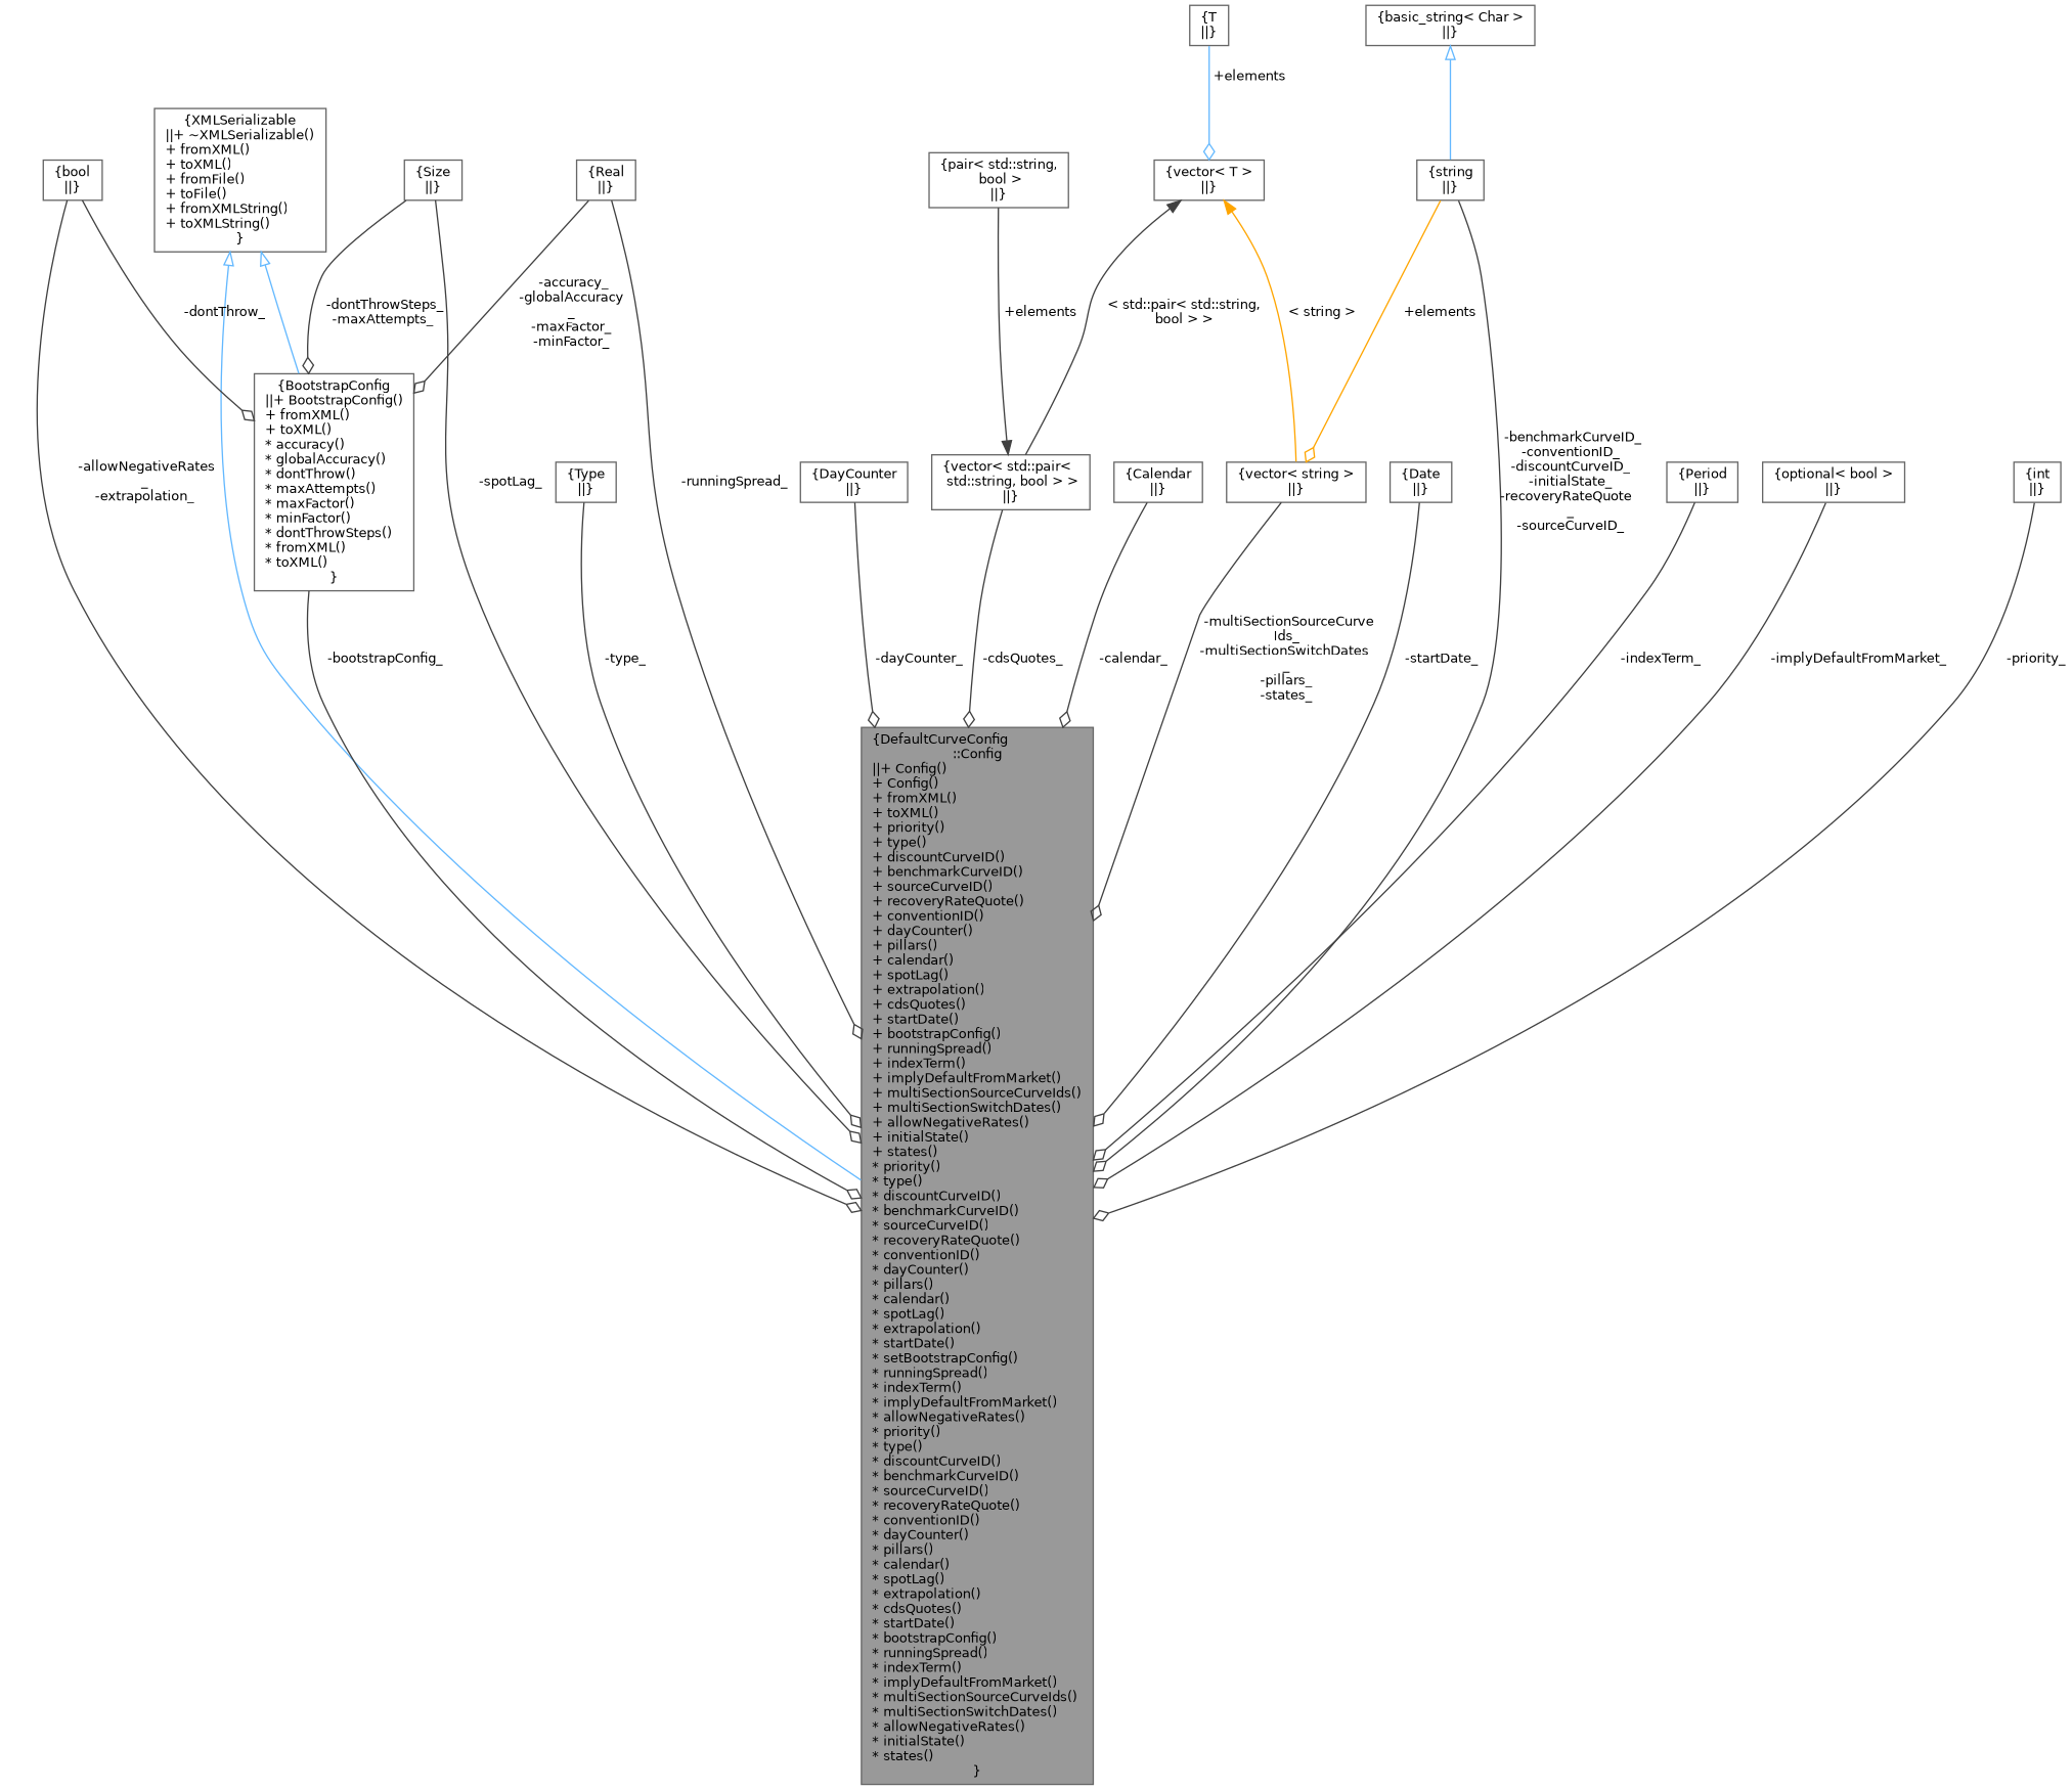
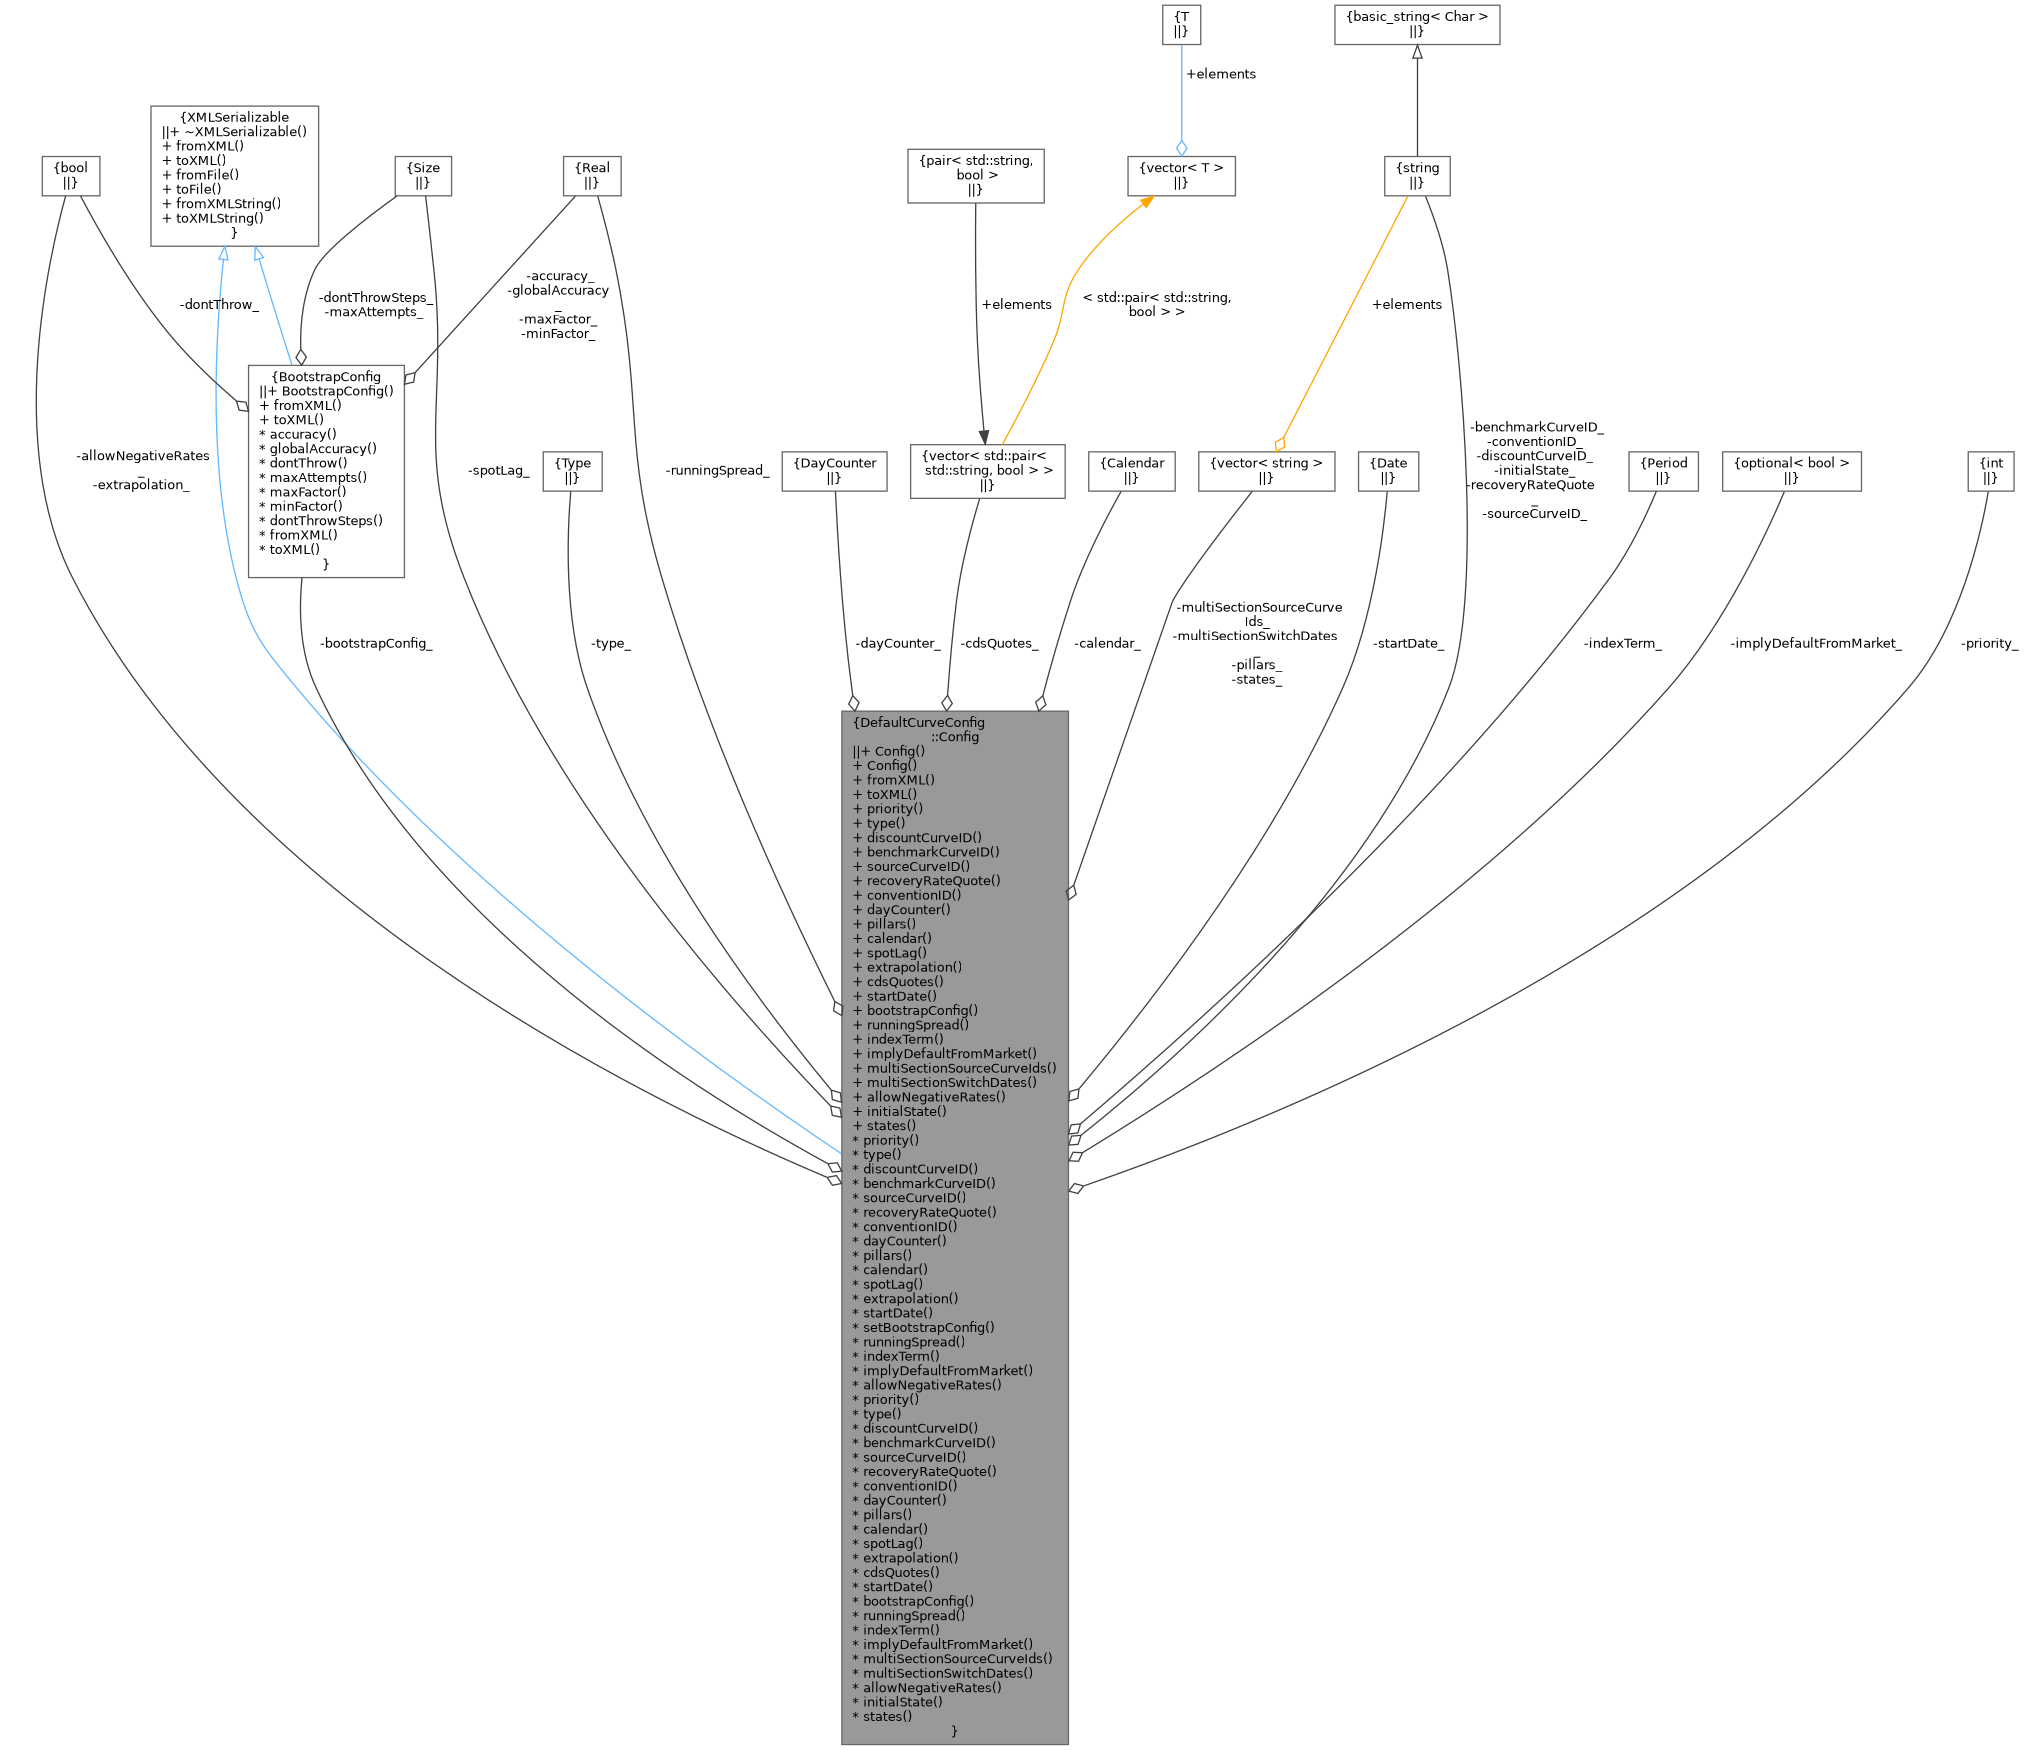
  digraph {
    node [color=gray40 fillcolor=white fontname=Helvetica fontsize=10 shape=box style=filled]
    edge [color=grey25 fontname=Helvetica fontsize=10 labelfontname=Helvetica labelfontsize=10 style=solid arrowhead=odiamond]
    n1 [fillcolor=grey60 fontcolor=black height=0.2 label="{DefaultCurveConfig\l::Config\n||+ Config()\l+ Config()\l+ fromXML()\l+ toXML()\l+ priority()\l+ type()\l+ discountCurveID()\l+ benchmarkCurveID()\l+ sourceCurveID()\l+ recoveryRateQuote()\l+ conventionID()\l+ dayCounter()\l+ pillars()\l+ calendar()\l+ spotLag()\l+ extrapolation()\l+ cdsQuotes()\l+ startDate()\l+ bootstrapConfig()\l+ runningSpread()\l+ indexTerm()\l+ implyDefaultFromMarket()\l+ multiSectionSourceCurveIds()\l+ multiSectionSwitchDates()\l+ allowNegativeRates()\l+ initialState()\l+ states()\l* priority()\l* type()\l* discountCurveID()\l* benchmarkCurveID()\l* sourceCurveID()\l* recoveryRateQuote()\l* conventionID()\l* dayCounter()\l* pillars()\l* calendar()\l* spotLag()\l* extrapolation()\l* startDate()\l* setBootstrapConfig()\l* runningSpread()\l* indexTerm()\l* implyDefaultFromMarket()\l* allowNegativeRates()\l* priority()\l* type()\l* discountCurveID()\l* benchmarkCurveID()\l* sourceCurveID()\l* recoveryRateQuote()\l* conventionID()\l* dayCounter()\l* pillars()\l* calendar()\l* spotLag()\l* extrapolation()\l* cdsQuotes()\l* startDate()\l* bootstrapConfig()\l* runningSpread()\l* indexTerm()\l* implyDefaultFromMarket()\l* multiSectionSourceCurveIds()\l* multiSectionSwitchDates()\l* allowNegativeRates()\l* initialState()\l* states()\l}" width=0.4]
    n2 [height=0.2 label="{XMLSerializable\n||+ ~XMLSerializable()\l+ fromXML()\l+ toXML()\l+ fromFile()\l+ toFile()\l+ fromXMLString()\l+ toXMLString()\l}" width=0.4]
    n3 [height=0.2 label="{BootstrapConfig\n||+ BootstrapConfig()\l+ fromXML()\l+ toXML()\l* accuracy()\l* globalAccuracy()\l* dontThrow()\l* maxAttempts()\l* maxFactor()\l* minFactor()\l* dontThrowSteps()\l* fromXML()\l* toXML()\l}" width=0.4]
    n4 [height=0.2 label="{vector\< std::pair\<\l std::string, bool \> \>\n||}" width=0.4]
    n5 [height=0.2 label="{pair\< std::string,\l bool \>\n||}" width=0.4]
    n6 [height=0.2 label="{vector\< T \>\n||}" width=0.4]
    n7 [height=0.2 label="{vector\< string \>\n||}" width=0.4]
    n8 [height=0.2 label="{T\n||}" width=0.4]
    n9 [height=0.2 label="{Type\n||}" width=0.4]
    n10 [height=0.2 label="{string\n||}" width=0.4]
    n11 [height=0.2 label="{basic_string\< Char \>\n||}" width=0.4]
    n12 [height=0.2 label="{DayCounter\n||}" width=0.4]
    n13 [height=0.2 label="{bool\n||}" width=0.4]
    n14 [height=0.2 label="{Calendar\n||}" width=0.4]
    n15 [height=0.2 label="{Size\n||}" width=0.4]
    n16 [height=0.2 label="{Date\n||}" width=0.4]
    n17 [height=0.2 label="{Real\n||}" width=0.4]
    n18 [height=0.2 label="{Period\n||}" width=0.4]
    n19 [height=0.2 label="{optional\< bool \>\n||}" width=0.4]
    n20 [height=0.2 label="{int\n||}" width=0.4]
    n2 -> n1 [arrowtail=onormal color=steelblue1 dir=back arrowhead=""]
    n2 -> n3 [arrowtail=onormal color=steelblue1 dir=back arrowhead=""]
    n3 -> n1 [label=" -bootstrapConfig_"]
    n4 -> n1 [label=" -cdsQuotes_"]
    n5 -> n4 [arrowhead=normal label=" +elements"]
-   n6 -> n4 [dir=back label=" \< std::pair\< std::string,\l bool \> \>" arrowhead=""]
-   n6 -> n7 [color=orange dir=back label=" \< string \>" arrowhead=""]
+   n6 -> n4 [color=orange dir=back label=" \< std::pair\< std::string,\l bool \> \>" arrowhead=""]
    n7 -> n1 [label=" -multiSectionSourceCurve\lIds_\n-multiSectionSwitchDates\l_\n-pillars_\n-states_"]
    n8 -> n6 [color=steelblue1 label=" +elements"]
    n9 -> n1 [label=" -type_"]
    n10 -> n1 [label=" -benchmarkCurveID_\n-conventionID_\n-discountCurveID_\n-initialState_\n-recoveryRateQuote\l_\n-sourceCurveID_"]
    n10 -> n7 [color=orange label=" +elements"]
-   n11 -> n10 [arrowtail=onormal color=steelblue1 dir=back arrowhead=""]
+   n11 -> n10 [arrowtail=onormal dir=back arrowhead=""]
    n12 -> n1 [label=" -dayCounter_"]
    n13 -> n1 [label=" -allowNegativeRates\l_\n-extrapolation_"]
    n13 -> n3 [label=" -dontThrow_"]
    n14 -> n1 [label=" -calendar_"]
    n15 -> n1 [label=" -spotLag_"]
    n15 -> n3 [label=" -dontThrowSteps_\n-maxAttempts_"]
    n16 -> n1 [label=" -startDate_"]
    n17 -> n1 [label=" -runningSpread_"]
    n17 -> n3 [label=" -accuracy_\n-globalAccuracy\l_\n-maxFactor_\n-minFactor_"]
    n18 -> n1 [label=" -indexTerm_"]
    n19 -> n1 [label=" -implyDefaultFromMarket_"]
    n20 -> n1 [label=" -priority_"]
  }
